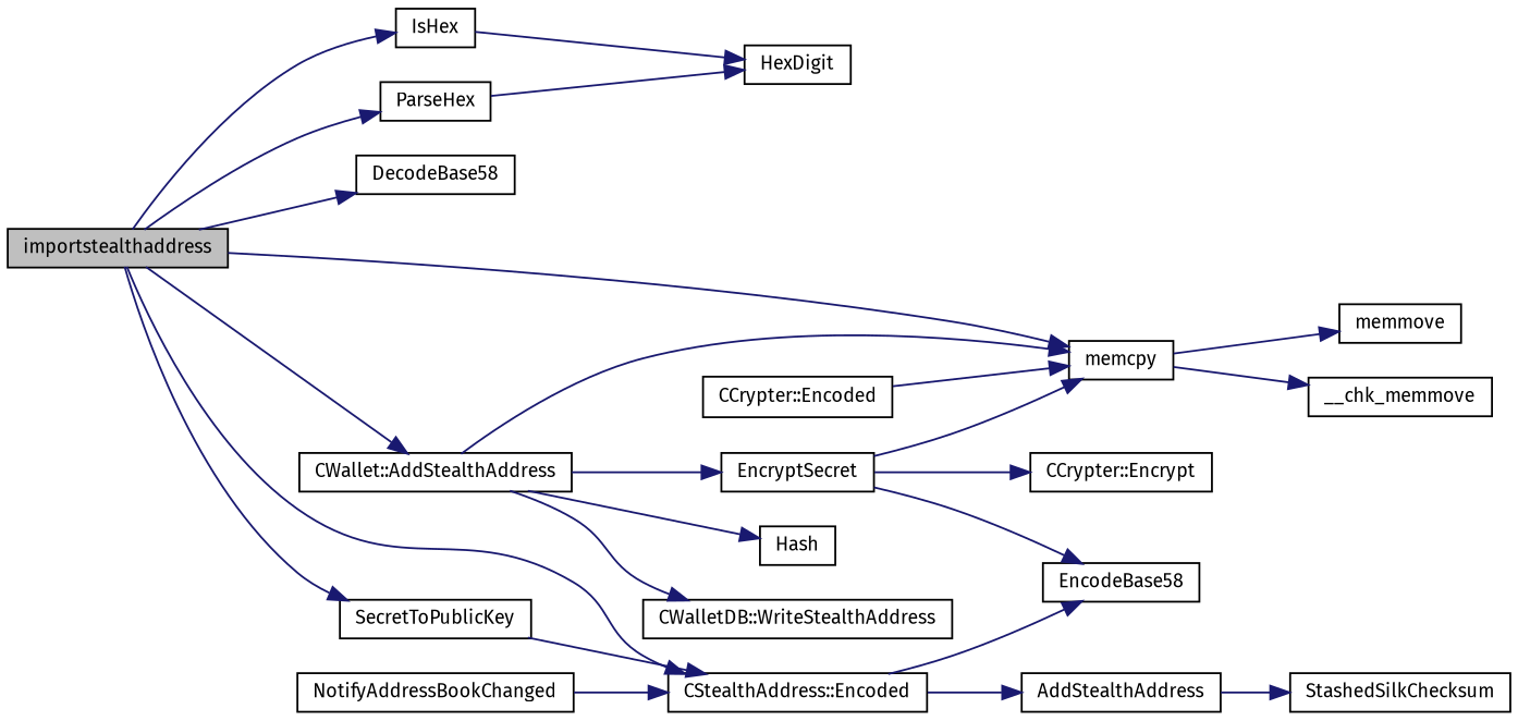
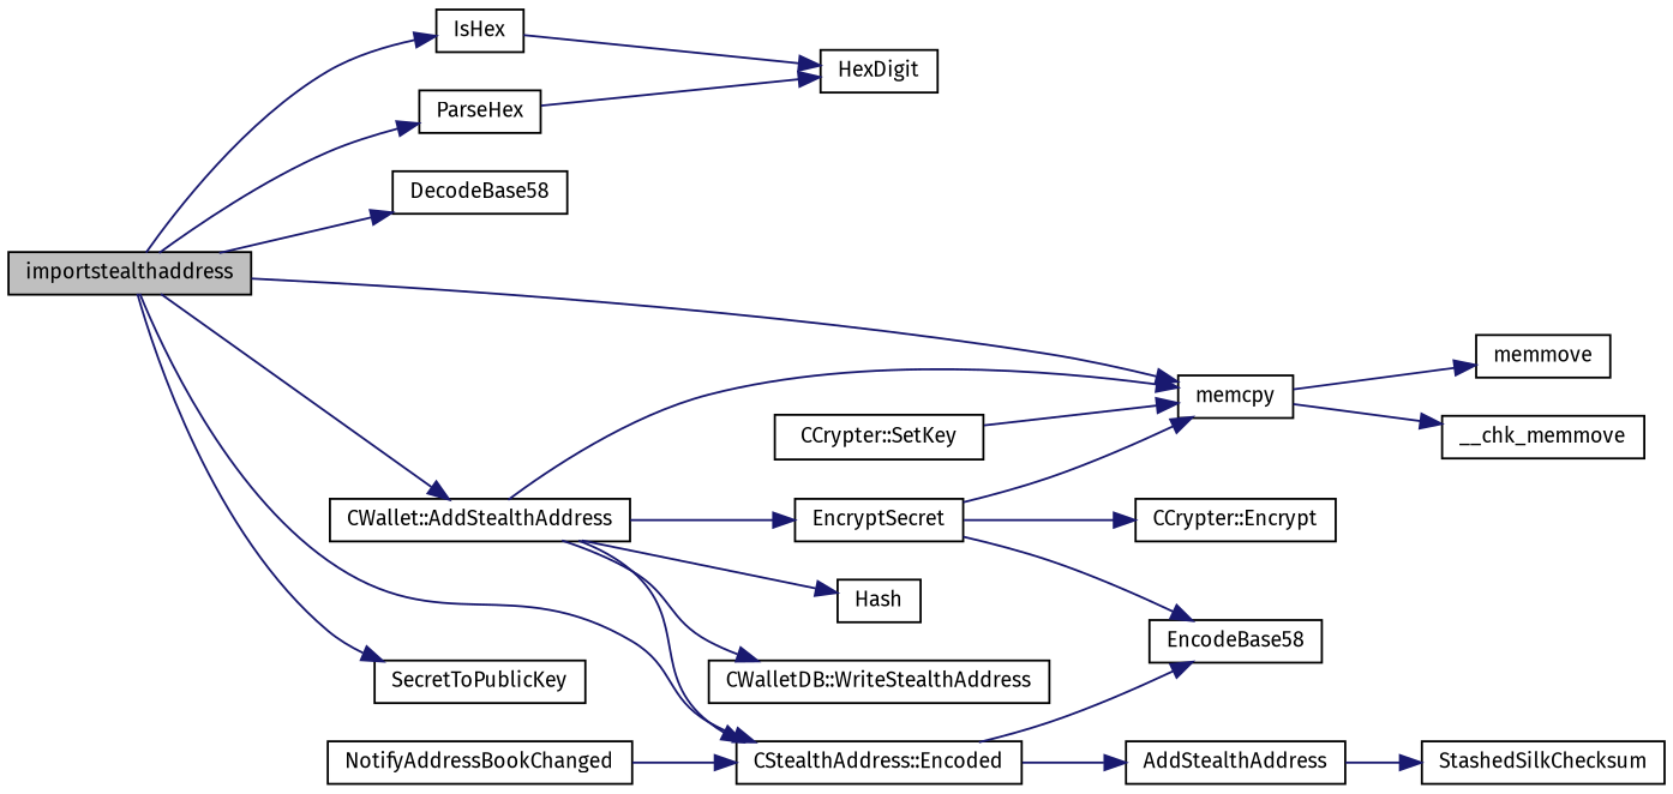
  digraph {
    fontname="Fira Sans"
    rankdir=LR
    node [color=black fillcolor=white fontname="Fira Sans" fontsize=10 shape=record style=filled]
    edge [color=midnightblue fontname="Fira Sans" fontsize=10 labelfontname=Helvetica labelfontsize=10 style=solid]
    n1 [fillcolor=grey75 fontcolor=black height=0.2 label=importstealthaddress width=0.4]
    n2 [height=0.2 label=IsHex width=0.4]
    n3 [height=0.2 label=ParseHex width=0.4]
    n4 [height=0.2 label=DecodeBase58 width=0.4]
    n5 [height=0.2 label=memcpy width=0.4]
    n6 [height=0.2 label=SecretToPublicKey width=0.4]
    n7 [height=0.2 label="CStealthAddress::Encoded" width=0.4]
    n8 [height=0.2 label="CWallet::AddStealthAddress" width=0.4]
    n9 [height=0.2 label=HexDigit width=0.4]
    n10 [height=0.2 label=memmove width=0.4]
    n11 [height=0.2 label=__chk_memmove width=0.4]
    n12 [height=0.2 label=AddStealthAddress width=0.4]
    n13 [height=0.2 label=EncodeBase58 width=0.4]
    n14 [height=0.2 label=Hash width=0.4]
    n15 [height=0.2 label=EncryptSecret width=0.4]
    n16 [height=0.2 label="CWalletDB::WriteStealthAddress" width=0.4]
    n17 [height=0.2 label=StashedSilkChecksum width=0.4]
    n18 [height=0.2 label="CCrypter::Encrypt" width=0.4]
    n19 [height=0.2 label=NotifyAddressBookChanged width=0.4]
-   n20 [height=0.2 label="CCrypter::Encoded" width=0.4]
+   n20 [height=0.2 label="CCrypter::SetKey" width=0.4]
    n1 -> n2
    n1 -> n3
    n1 -> n4
    n1 -> n5
    n1 -> n6
    n1 -> n7
    n1 -> n8
    n2 -> n9
    n3 -> n9
    n5 -> n10
    n5 -> n11
    n7 -> n12
    n7 -> n13
    n8 -> n5
-   n6 -> n7
+   n8 -> n7
    n8 -> n14
    n8 -> n15
    n8 -> n16
    n12 -> n17
    n15 -> n5
    n15 -> n13
    n15 -> n18
    n19 -> n7
    n20 -> n5
  }
